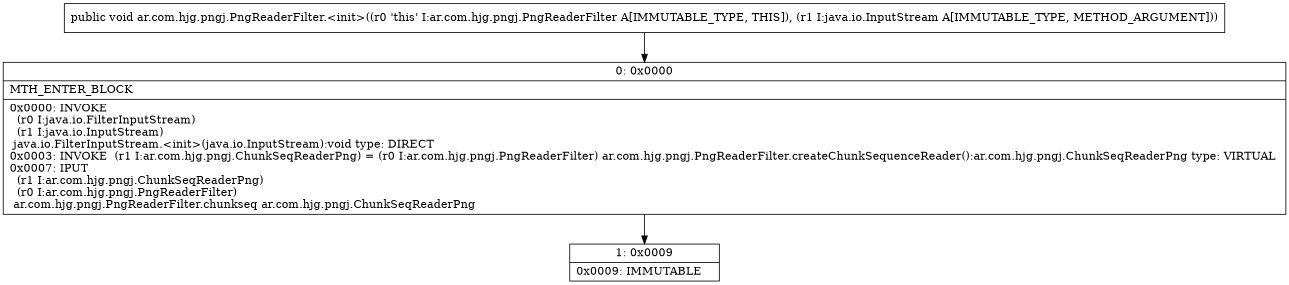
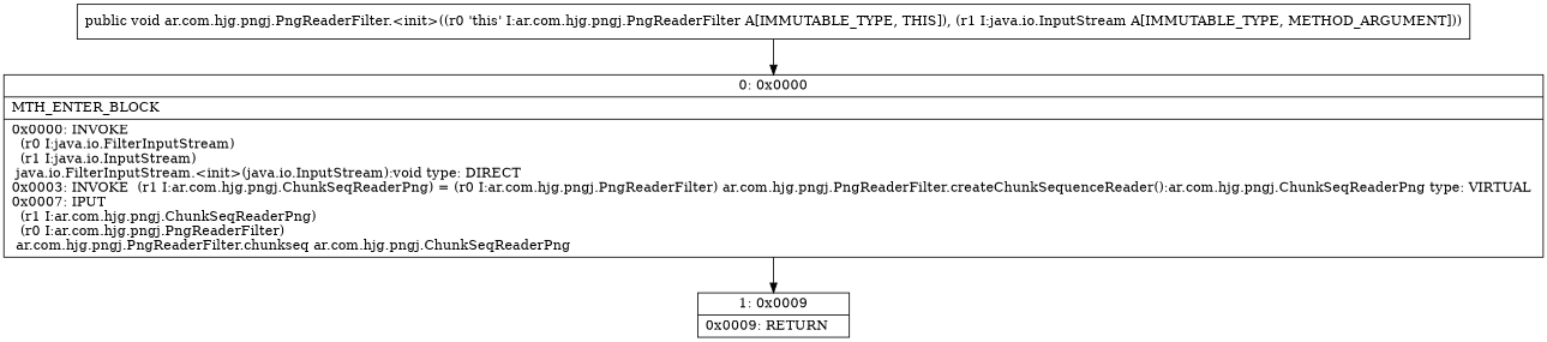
  digraph {
    fontname="DejaVu Serif"
    node [shape=record fontname="DejaVu Serif"]
    edge [fontname="DejaVu Serif"]
    n1 [label="{0\:\ 0x0000|MTH_ENTER_BLOCK\l|0x0000: INVOKE  \l  (r0 I:java.io.FilterInputStream)\l  (r1 I:java.io.InputStream)\l java.io.FilterInputStream.\<init\>(java.io.InputStream):void type: DIRECT \l0x0003: INVOKE  (r1 I:ar.com.hjg.pngj.ChunkSeqReaderPng) = (r0 I:ar.com.hjg.pngj.PngReaderFilter) ar.com.hjg.pngj.PngReaderFilter.createChunkSequenceReader():ar.com.hjg.pngj.ChunkSeqReaderPng type: VIRTUAL \l0x0007: IPUT  \l  (r1 I:ar.com.hjg.pngj.ChunkSeqReaderPng)\l  (r0 I:ar.com.hjg.pngj.PngReaderFilter)\l ar.com.hjg.pngj.PngReaderFilter.chunkseq ar.com.hjg.pngj.ChunkSeqReaderPng \l}"]
-   n2 [label="{1\:\ 0x0009|0x0009: IMMUTABLE   \l}"]
+   n2 [label="{1\:\ 0x0009|0x0009: RETURN   \l}"]
    n3 [label="{public void ar.com.hjg.pngj.PngReaderFilter.\<init\>((r0 'this' I:ar.com.hjg.pngj.PngReaderFilter A[IMMUTABLE_TYPE, THIS]), (r1 I:java.io.InputStream A[IMMUTABLE_TYPE, METHOD_ARGUMENT])) }"]
    n1 -> n2
    n3 -> n1
  }
